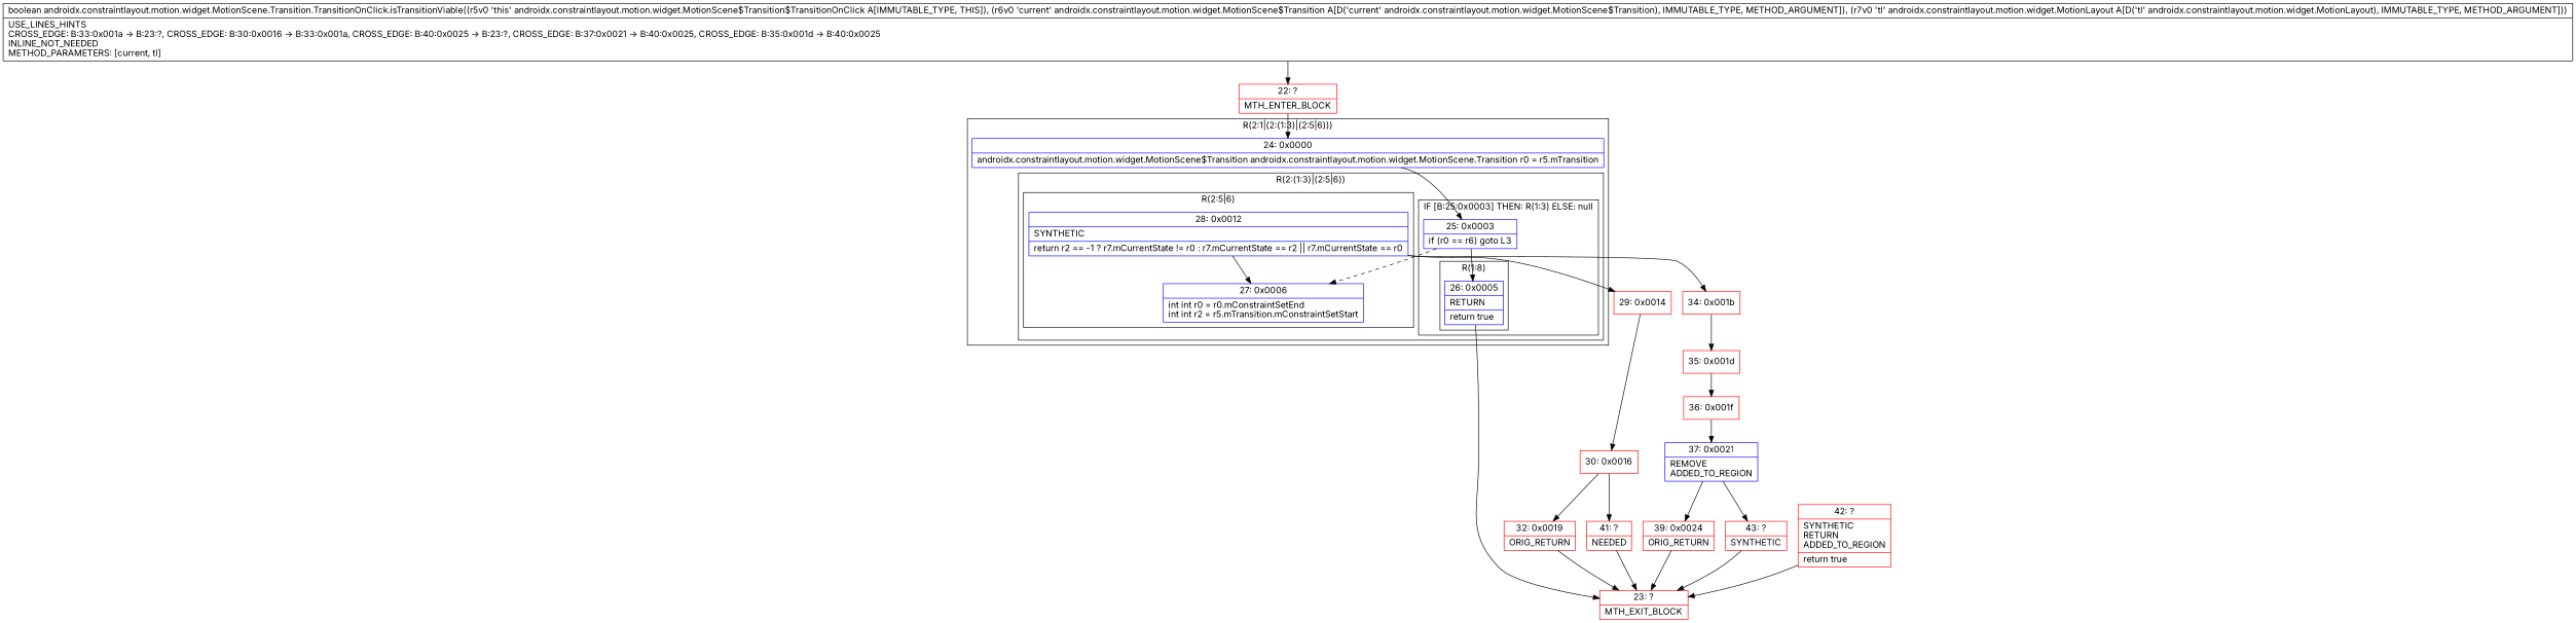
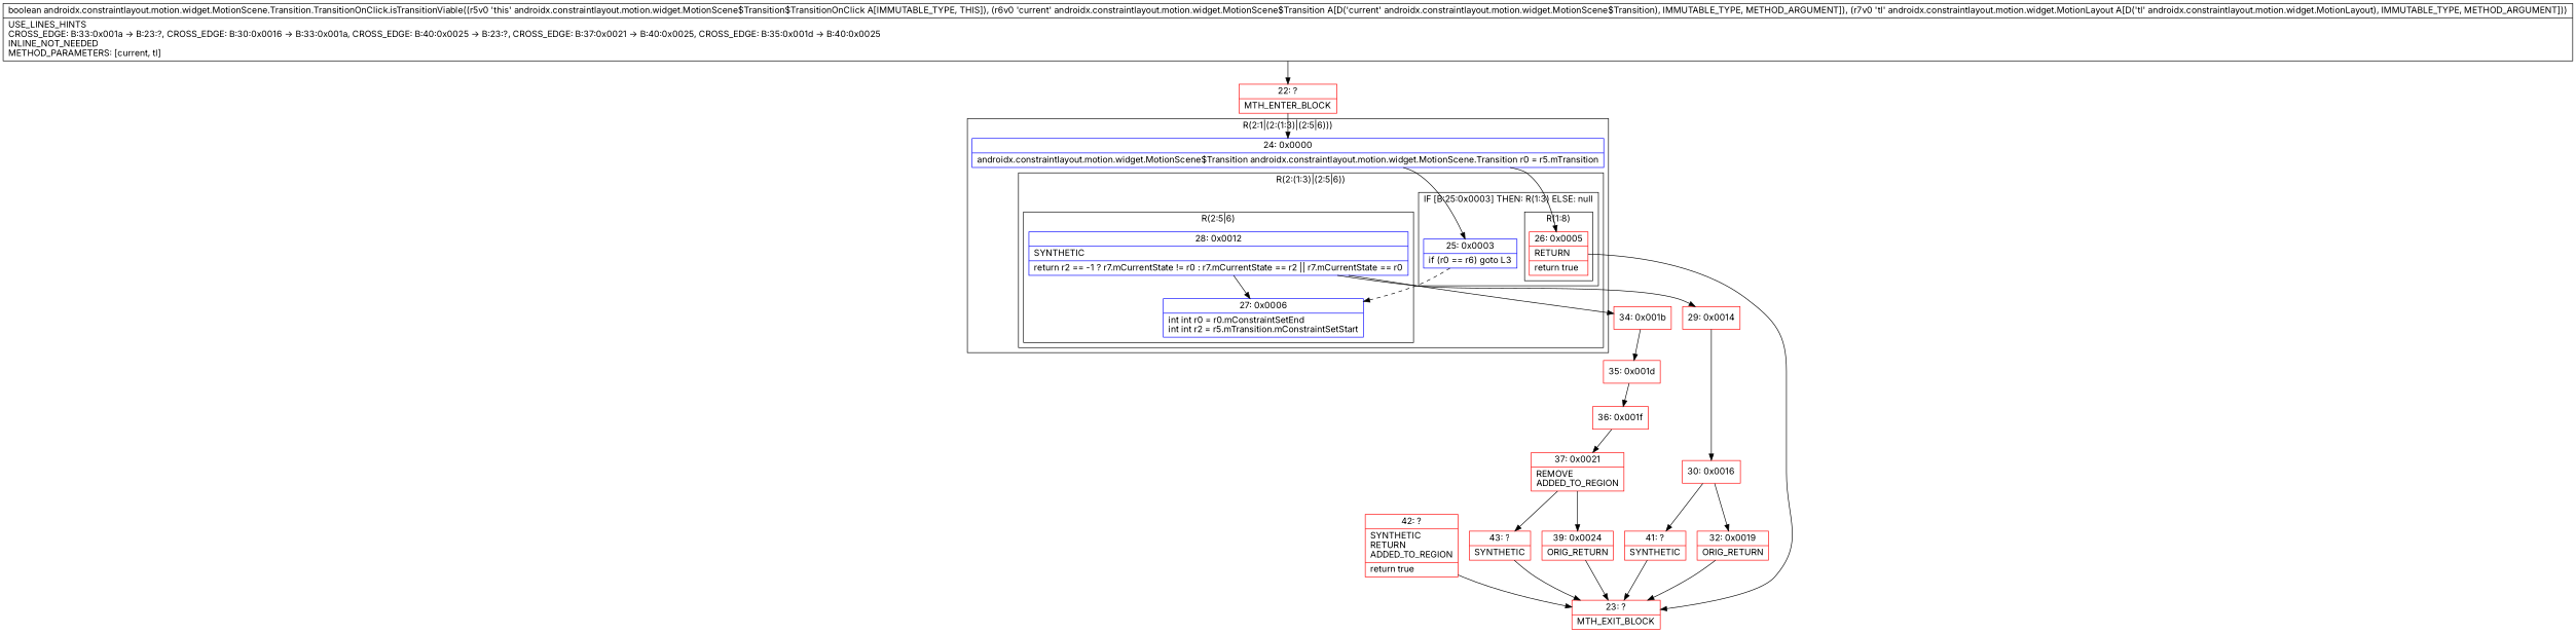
  digraph {
    fontname=Inter
    node [color=red fontname=Inter shape=record]
    edge [fontname=Inter]
-   n1 [color=blue label="{26\:\ 0x0005|RETURN\l|return true\l}"]
+   n1 [label="{26\:\ 0x0005|RETURN\l|return true\l}"]
    n2 [color=blue label="{25\:\ 0x0003|if (r0 == r6) goto L3\l}"]
    n3 [color=blue label="{27\:\ 0x0006|int int r0 = r0.mConstraintSetEnd\lint int r2 = r5.mTransition.mConstraintSetStart\l}"]
    n4 [color=blue label="{28\:\ 0x0012|SYNTHETIC\l|return r2 == \-1 ? r7.mCurrentState != r0 : r7.mCurrentState == r2 \|\| r7.mCurrentState == r0\l}"]
    n5 [color=blue label="{24\:\ 0x0000|androidx.constraintlayout.motion.widget.MotionScene$Transition androidx.constraintlayout.motion.widget.MotionScene.Transition r0 = r5.mTransition\l}"]
    n6 [label="{23\:\ ?|MTH_EXIT_BLOCK\l}"]
    n7 [label="{29\:\ 0x0014}"]
    n8 [label="{34\:\ 0x001b}"]
    n9 [label="{30\:\ 0x0016}"]
    n10 [label="{35\:\ 0x001d}"]
    n11 [label="{22\:\ ?|MTH_ENTER_BLOCK\l}"]
    n12 [label="{32\:\ 0x0019|ORIG_RETURN\l}"]
-   n13 [label="{41\:\ ?|NEEDED\l}"]
+   n13 [label="{41\:\ ?|SYNTHETIC\l}"]
    n14 [label="{36\:\ 0x001f}"]
-   n15 [color=blue label="{37\:\ 0x0021|REMOVE\lADDED_TO_REGION\l}"]
+   n15 [label="{37\:\ 0x0021|REMOVE\lADDED_TO_REGION\l}"]
    n16 [label="{42\:\ ?|SYNTHETIC\lRETURN\lADDED_TO_REGION\l|return true\l}"]
    n17 [label="{39\:\ 0x0024|ORIG_RETURN\l}"]
    n18 [label="{43\:\ ?|SYNTHETIC\l}"]
    n19 [label="{boolean androidx.constraintlayout.motion.widget.MotionScene.Transition.TransitionOnClick.isTransitionViable((r5v0 'this' androidx.constraintlayout.motion.widget.MotionScene$Transition$TransitionOnClick A[IMMUTABLE_TYPE, THIS]), (r6v0 'current' androidx.constraintlayout.motion.widget.MotionScene$Transition A[D('current' androidx.constraintlayout.motion.widget.MotionScene$Transition), IMMUTABLE_TYPE, METHOD_ARGUMENT]), (r7v0 'tl' androidx.constraintlayout.motion.widget.MotionLayout A[D('tl' androidx.constraintlayout.motion.widget.MotionLayout), IMMUTABLE_TYPE, METHOD_ARGUMENT]))  | USE_LINES_HINTS\lCROSS_EDGE: B:33:0x001a \-\> B:23:?, CROSS_EDGE: B:30:0x0016 \-\> B:33:0x001a, CROSS_EDGE: B:40:0x0025 \-\> B:23:?, CROSS_EDGE: B:37:0x0021 \-\> B:40:0x0025, CROSS_EDGE: B:35:0x001d \-\> B:40:0x0025\lINLINE_NOT_NEEDED\lMETHOD_PARAMETERS: [current, tl]\l}" color=""]
    subgraph cluster_1 {
      label="R(2:1|(2:(1:3)|(2:5|6)))"
      n5
      subgraph cluster_2 {
        label="R(2:(1:3)|(2:5|6))"
        subgraph cluster_3 {
          label="IF [B:25:0x0003] THEN: R(1:3) ELSE: null"
          n2
          subgraph cluster_4 {
            label="R(1:8)"
            n1
          }
        }
        subgraph cluster_5 {
          label="R(2:5|6)"
          n3
          n4
        }
      }
    }
    n1 -> n6
-   n2 -> n1
+   n5 -> n1
    n2 -> n3 [style=dashed]
    n4 -> n3
    n4 -> n7
    n4 -> n8
    n5 -> n2
    n7 -> n9
    n8 -> n10
    n9 -> n12
    n9 -> n13
    n10 -> n14
    n11 -> n5
    n12 -> n6
    n13 -> n6
    n14 -> n15
    n15 -> n17
    n15 -> n18
    n16 -> n6
    n17 -> n6
    n18 -> n6
    n19 -> n11
  }
